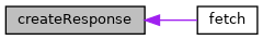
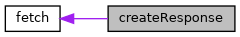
  digraph {
    rankdir=LR
    node [color=black fontname=Helvetica fontsize=10 shape=record style=filled]
    n1 [fillcolor=grey75 fontcolor=black height=0.2 label=createResponse width=0.4]
    n2 [fillcolor=white height=0.2 label=fetch width=0.4]
-   n1 -> n2 [color=purple dir=back fontname=Helvetica fontsize=10 labelfontname=Helvetica labelfontsize=10 style=solid]
+   n2 -> n1 [color=purple dir=back fontname=Helvetica fontsize=10 labelfontname=Helvetica labelfontsize=10 style=solid]
  }
